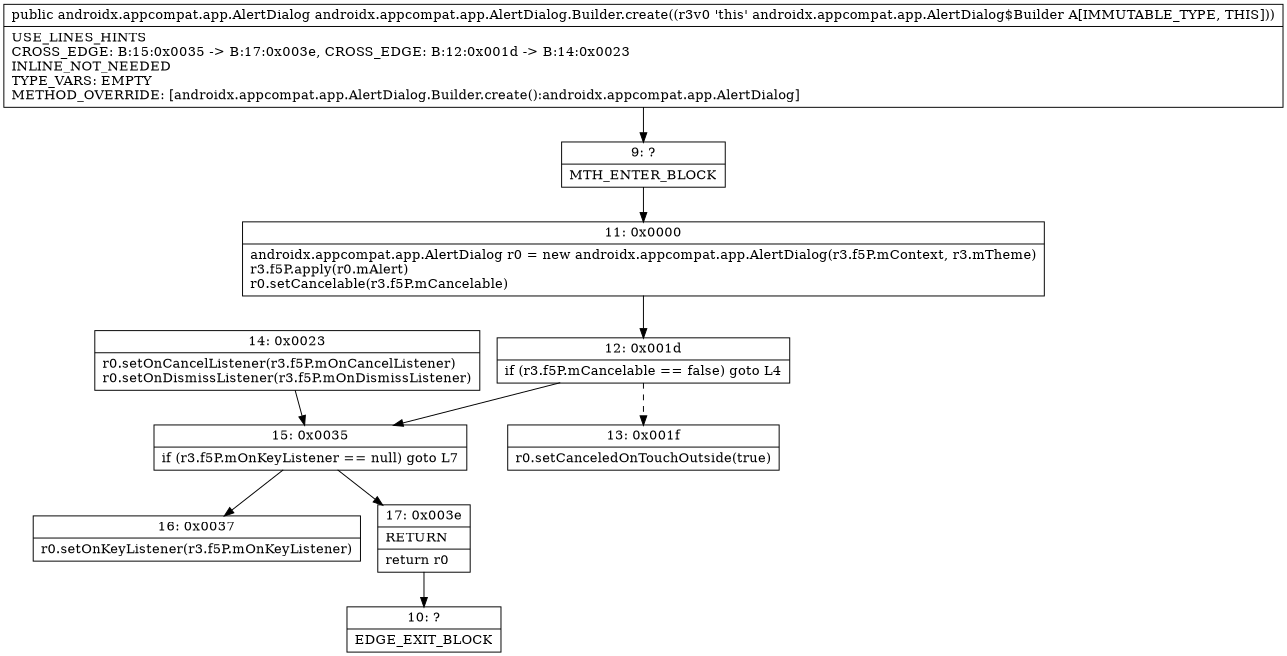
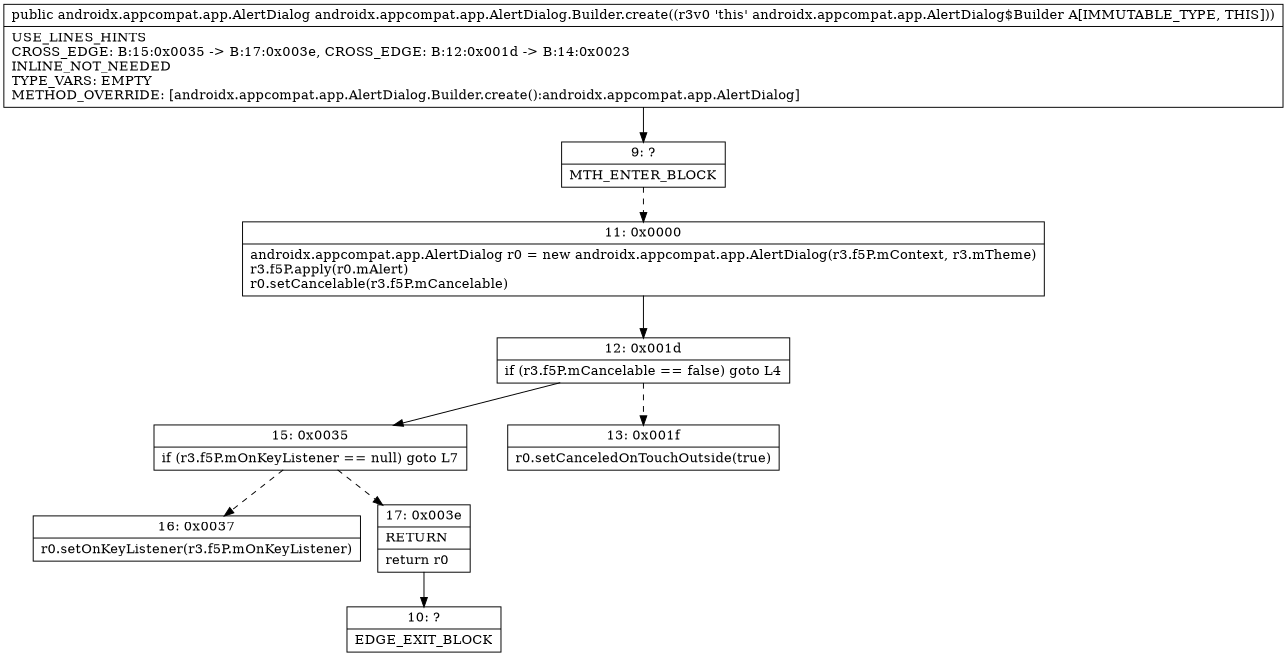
  digraph {
    node [shape=record]
    n1 [label="{9\:\ ?|MTH_ENTER_BLOCK\l}"]
    n2 [label="{11\:\ 0x0000|androidx.appcompat.app.AlertDialog r0 = new androidx.appcompat.app.AlertDialog(r3.f5P.mContext, r3.mTheme)\lr3.f5P.apply(r0.mAlert)\lr0.setCancelable(r3.f5P.mCancelable)\l}"]
    n3 [label="{12\:\ 0x001d|if (r3.f5P.mCancelable == false) goto L4\l}"]
    n4 [label="{13\:\ 0x001f|r0.setCanceledOnTouchOutside(true)\l}"]
    n5 [label="{15\:\ 0x0035|if (r3.f5P.mOnKeyListener == null) goto L7\l}"]
-   n6 [label="{14\:\ 0x0023|r0.setOnCancelListener(r3.f5P.mOnCancelListener)\lr0.setOnDismissListener(r3.f5P.mOnDismissListener)\l}"]
    n7 [label="{16\:\ 0x0037|r0.setOnKeyListener(r3.f5P.mOnKeyListener)\l}"]
    n8 [label="{17\:\ 0x003e|RETURN\l|return r0\l}"]
    n9 [label="{10\:\ ?|EDGE_EXIT_BLOCK\l}"]
    n10 [label="{public androidx.appcompat.app.AlertDialog androidx.appcompat.app.AlertDialog.Builder.create((r3v0 'this' androidx.appcompat.app.AlertDialog$Builder A[IMMUTABLE_TYPE, THIS]))  | USE_LINES_HINTS\lCROSS_EDGE: B:15:0x0035 \-\> B:17:0x003e, CROSS_EDGE: B:12:0x001d \-\> B:14:0x0023\lINLINE_NOT_NEEDED\lTYPE_VARS: EMPTY\lMETHOD_OVERRIDE: [androidx.appcompat.app.AlertDialog.Builder.create():androidx.appcompat.app.AlertDialog]\l}"]
-   n1 -> n2
+   n1 -> n2 [style=dashed]
    n2 -> n3
    n3 -> n4 [style=dashed]
    n3 -> n5
-   n5 -> n7 [style=solid]
-   n5 -> n8
-   n6 -> n5
+   n5 -> n7 [style=dashed]
+   n5 -> n8 [style=dashed]
    n8 -> n9
    n10 -> n1
  }
